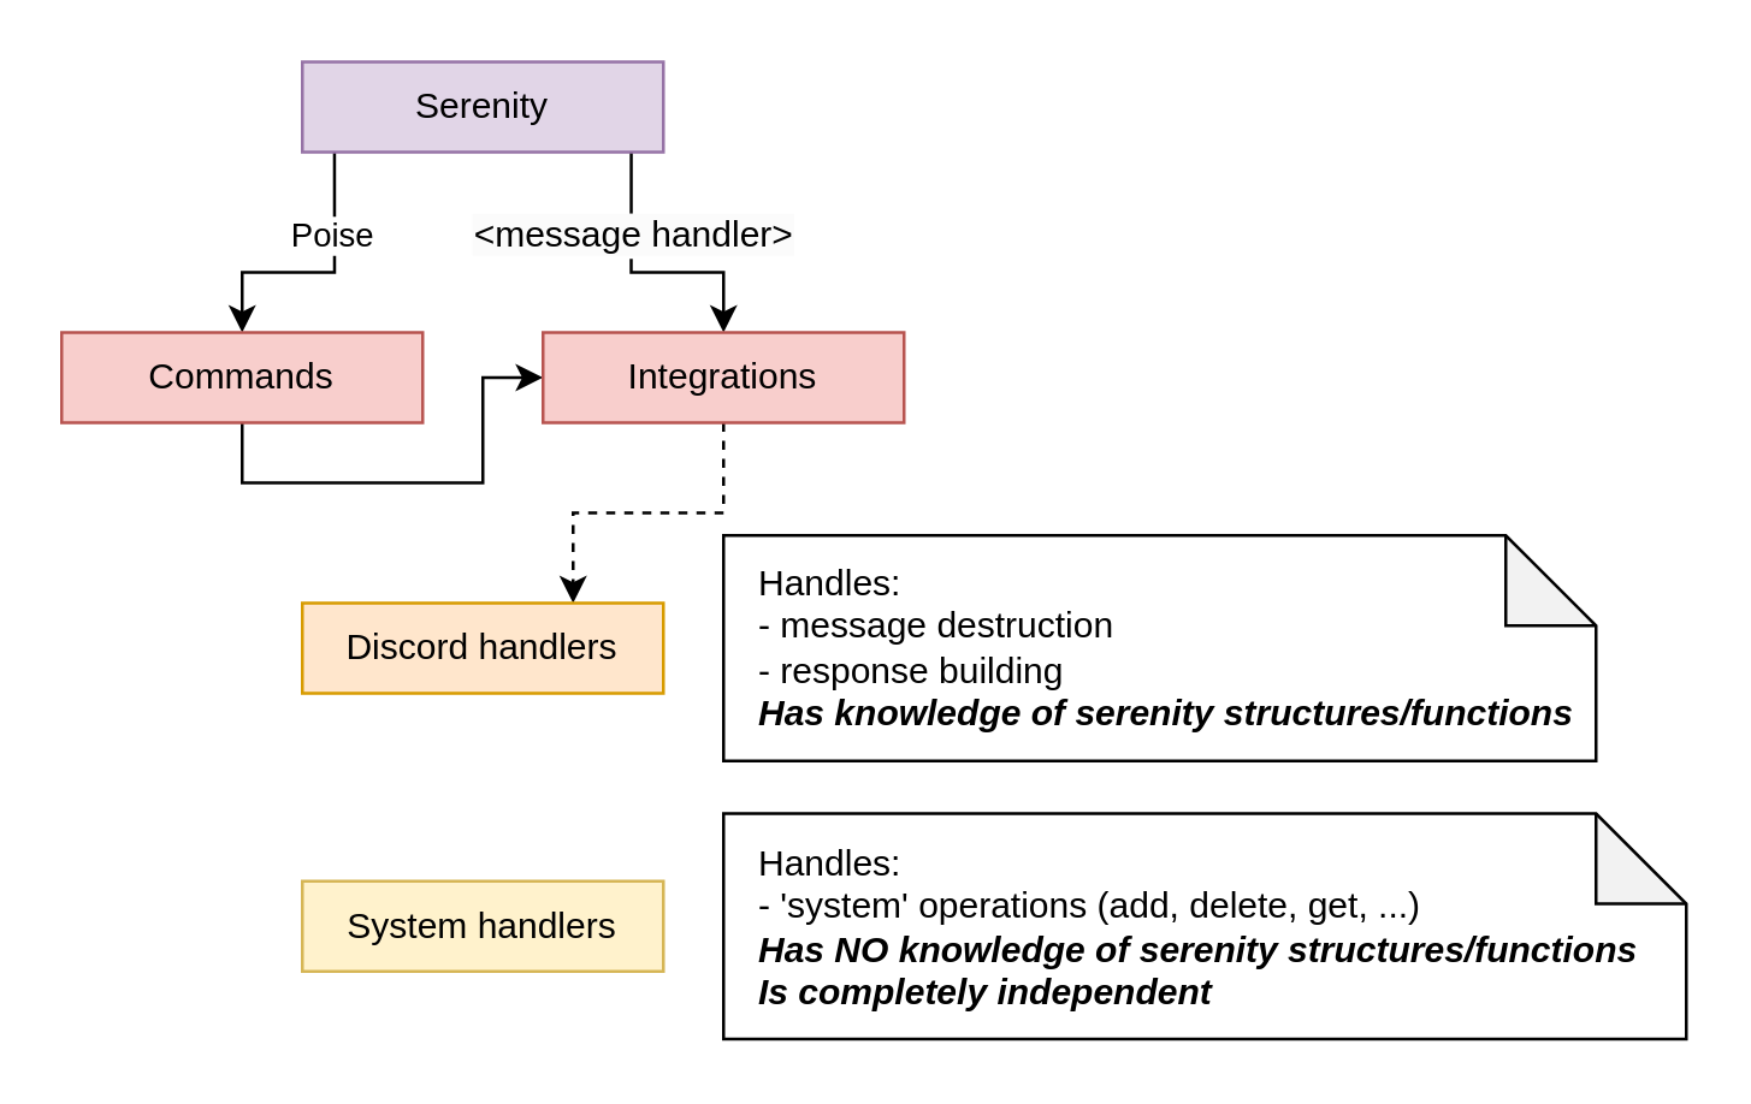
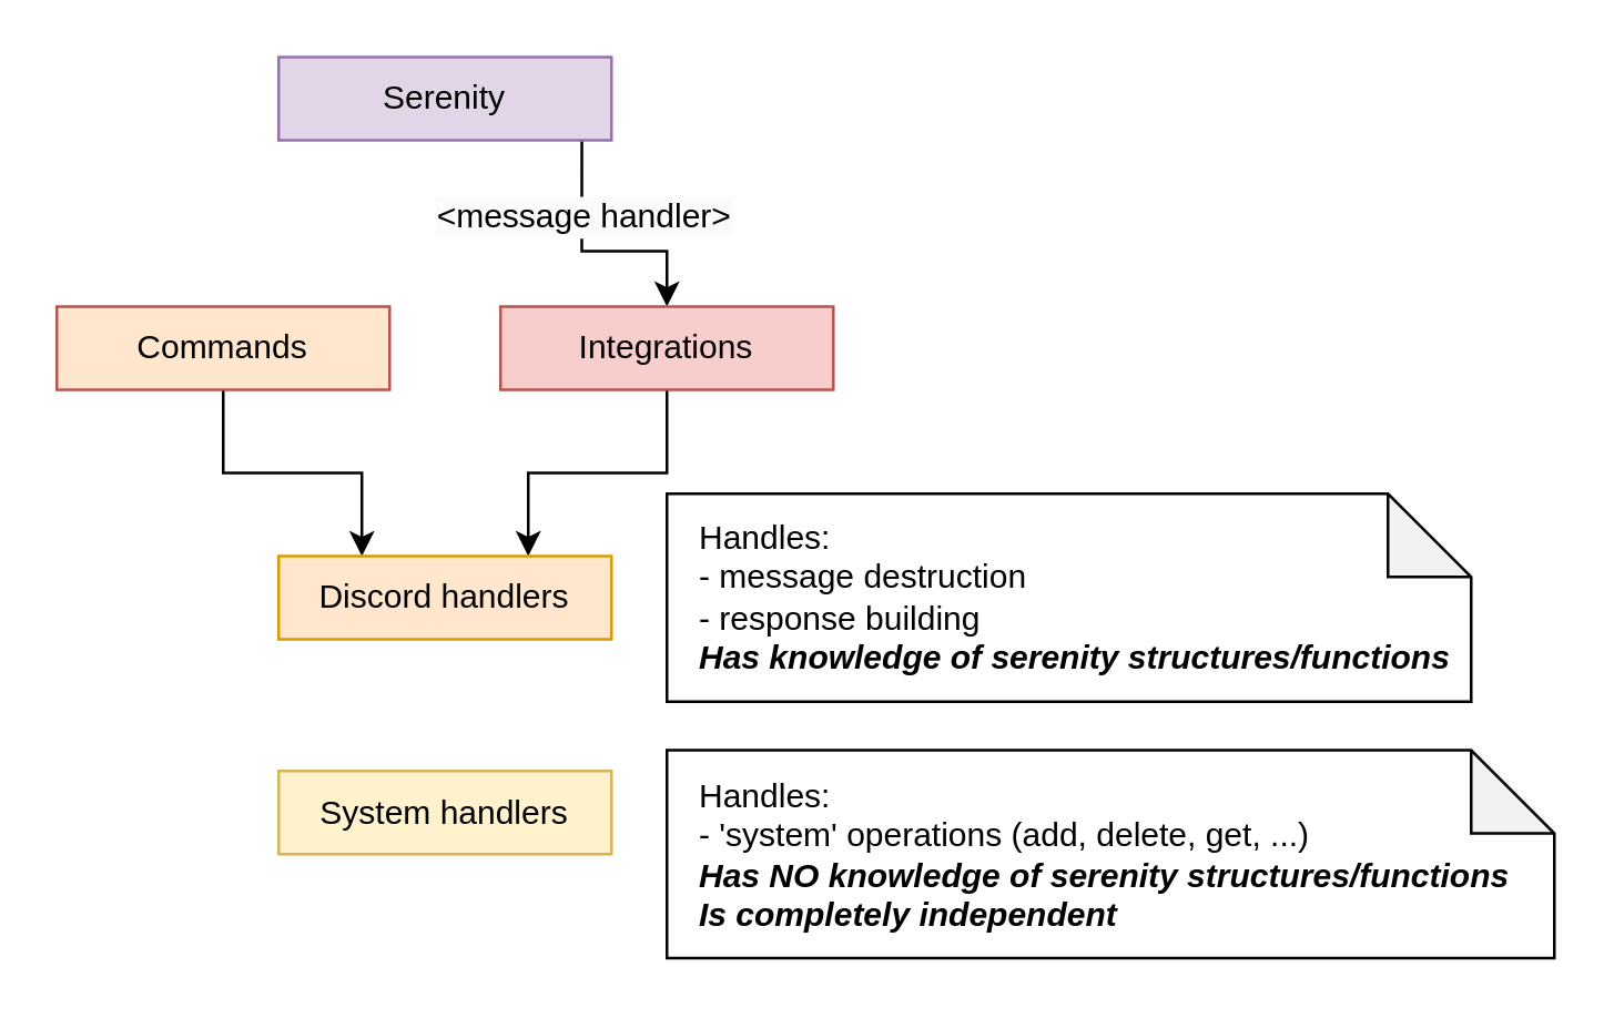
  <mxCell id="0" />
  <mxCell id="1" parent="0" />
- <mxCell id="2" value="Poise" style="edgeStyle=orthogonalEdgeStyle;rounded=0;orthogonalLoop=1;jettySize=auto;html=1;exitX=0.089;exitY=1.006;exitDx=0;exitDy=0;entryX=0.5;entryY=0;entryDx=0;entryDy=0;exitPerimeter=0;" edge="1" parent="1" source="4" target="6"><mxGeometry x="-0.392" y="-1" relative="1" as="geometry"><Array as="points"><mxPoint x="111" y="90" /><mxPoint x="80" y="90" /></Array><mxPoint as="offset" /></mxGeometry></mxCell>
  <mxCell id="3" value="&lt;span style=&quot;color: rgb(0, 0, 0); font-family: Helvetica; font-size: 12px; font-style: normal; font-variant-ligatures: normal; font-variant-caps: normal; font-weight: 400; letter-spacing: normal; orphans: 2; text-align: center; text-indent: 0px; text-transform: none; widows: 2; word-spacing: 0px; -webkit-text-stroke-width: 0px; background-color: rgb(251, 251, 251); text-decoration-thickness: initial; text-decoration-style: initial; text-decoration-color: initial; float: none; display: inline !important;&quot;&gt;&amp;lt;message handler&amp;gt;&lt;/span&gt;" style="edgeStyle=orthogonalEdgeStyle;rounded=0;orthogonalLoop=1;jettySize=auto;html=1;exitX=0.911;exitY=0.972;exitDx=0;exitDy=0;entryX=0.5;entryY=0;entryDx=0;entryDy=0;exitPerimeter=0;" edge="1" parent="1" source="4" target="8"><mxGeometry x="-0.37" y="1" relative="1" as="geometry"><Array as="points"><mxPoint x="209" y="90" /><mxPoint x="240" y="90" /></Array><mxPoint as="offset" /></mxGeometry></mxCell>
  <mxCell id="4" value="Serenity" style="whiteSpace=wrap;html=1;fillColor=#e1d5e7;strokeColor=#9673a6;" vertex="1" parent="1"><mxGeometry x="100" y="20" width="120" height="30" as="geometry" /></mxCell>
- <mxCell id="5" style="edgeStyle=orthogonalEdgeStyle;rounded=0;orthogonalLoop=1;jettySize=auto;html=1;exitX=0.5;exitY=1;exitDx=0;exitDy=0;" edge="1" parent="1" source="6" target="8"><mxGeometry relative="1" as="geometry" /></mxCell>
- <mxCell id="6" value="Commands" style="whiteSpace=wrap;html=1;fillColor=#f8cecc;strokeColor=#b85450;" vertex="1" parent="1"><mxGeometry x="20" y="110" width="120" height="30" as="geometry" /></mxCell>
- <mxCell id="7" style="edgeStyle=orthogonalEdgeStyle;rounded=0;orthogonalLoop=1;jettySize=auto;html=1;exitX=0.5;exitY=1;exitDx=0;exitDy=0;entryX=0.75;entryY=0;entryDx=0;entryDy=0;dashed=1;" edge="1" parent="1" source="8" target="9"><mxGeometry relative="1" as="geometry" /></mxCell>
+ <mxCell id="5" style="edgeStyle=orthogonalEdgeStyle;rounded=0;orthogonalLoop=1;jettySize=auto;html=1;exitX=0.5;exitY=1;exitDx=0;exitDy=0;entryX=0.25;entryY=0;entryDx=0;entryDy=0;" edge="1" parent="1" source="6" target="9"><mxGeometry relative="1" as="geometry" /></mxCell>
+ <mxCell id="6" value="Commands" style="whiteSpace=wrap;html=1;fillColor=#ffe6cc;strokeColor=#b85450;" vertex="1" parent="1"><mxGeometry x="20" y="110" width="120" height="30" as="geometry" /></mxCell>
+ <mxCell id="7" style="edgeStyle=orthogonalEdgeStyle;rounded=0;orthogonalLoop=1;jettySize=auto;html=1;exitX=0.5;exitY=1;exitDx=0;exitDy=0;entryX=0.75;entryY=0;entryDx=0;entryDy=0;" edge="1" parent="1" source="8" target="9"><mxGeometry relative="1" as="geometry" /></mxCell>
  <mxCell id="8" value="Integrations" style="whiteSpace=wrap;html=1;fillColor=#f8cecc;strokeColor=#b85450;" vertex="1" parent="1"><mxGeometry x="180" y="110" width="120" height="30" as="geometry" /></mxCell>
  <mxCell id="9" value="Discord handlers" style="whiteSpace=wrap;html=1;fillColor=#ffe6cc;strokeColor=#d79b00;" vertex="1" parent="1"><mxGeometry x="100" y="200" width="120" height="30" as="geometry" /></mxCell>
- <mxCell id="10" value="System handlers" style="whiteSpace=wrap;html=1;fillColor=#fff2cc;strokeColor=#d6b656;" vertex="1" parent="1"><mxGeometry x="100" y="292.5" width="120" height="30" as="geometry" /></mxCell>
+ <mxCell id="10" value="System handlers" style="whiteSpace=wrap;html=1;fillColor=#fff2cc;strokeColor=#d6b656;" vertex="1" parent="1"><mxGeometry x="100" y="277.5" width="120" height="30" as="geometry" /></mxCell>
  <mxCell id="11" value="&lt;div style=&quot;&quot;&gt;&lt;span style=&quot;background-color: initial;&quot;&gt;Handles:&lt;/span&gt;&lt;/div&gt;&lt;div style=&quot;&quot;&gt;&lt;span style=&quot;background-color: initial;&quot;&gt;- message destruction&lt;/span&gt;&lt;/div&gt;&lt;div style=&quot;&quot;&gt;&lt;span style=&quot;background-color: initial;&quot;&gt;- response building&lt;/span&gt;&lt;/div&gt;&lt;div style=&quot;&quot;&gt;&lt;span style=&quot;background-color: initial;&quot;&gt;&lt;b&gt;&lt;i&gt;Has knowledge of serenity structures/functions&lt;/i&gt;&lt;/b&gt;&lt;/span&gt;&lt;/div&gt;" style="shape=note;whiteSpace=wrap;html=1;backgroundOutline=1;darkOpacity=0.05;align=left;spacingLeft=10;" vertex="1" parent="1"><mxGeometry x="240" y="177.5" width="290" height="75" as="geometry" /></mxCell>
  <mxCell id="12" value="&lt;div style=&quot;&quot;&gt;&lt;span style=&quot;background-color: initial;&quot;&gt;Handles:&lt;/span&gt;&lt;/div&gt;&lt;div style=&quot;&quot;&gt;&lt;span style=&quot;background-color: initial;&quot;&gt;- 'system' operations (add, delete, get, ...)&lt;/span&gt;&lt;/div&gt;&lt;div style=&quot;&quot;&gt;&lt;b style=&quot;border-color: var(--border-color);&quot;&gt;&lt;i style=&quot;border-color: var(--border-color);&quot;&gt;Has NO knowledge of serenity structures/functions&lt;/i&gt;&lt;/b&gt;&lt;span style=&quot;background-color: initial;&quot;&gt;&lt;b&gt;&lt;i&gt;&lt;br&gt;&lt;/i&gt;&lt;/b&gt;&lt;/span&gt;&lt;/div&gt;&lt;div style=&quot;&quot;&gt;&lt;span style=&quot;background-color: initial;&quot;&gt;&lt;b&gt;&lt;i&gt;Is completely independent&lt;/i&gt;&lt;/b&gt;&lt;/span&gt;&lt;/div&gt;" style="shape=note;whiteSpace=wrap;html=1;backgroundOutline=1;darkOpacity=0.05;align=left;spacingLeft=10;" vertex="1" parent="1"><mxGeometry x="240" y="270" width="320" height="75" as="geometry" /></mxCell>
